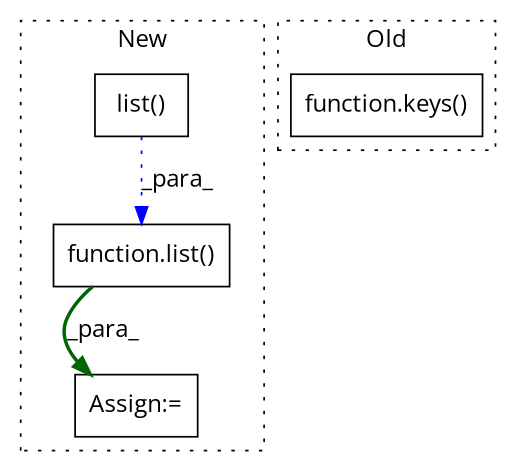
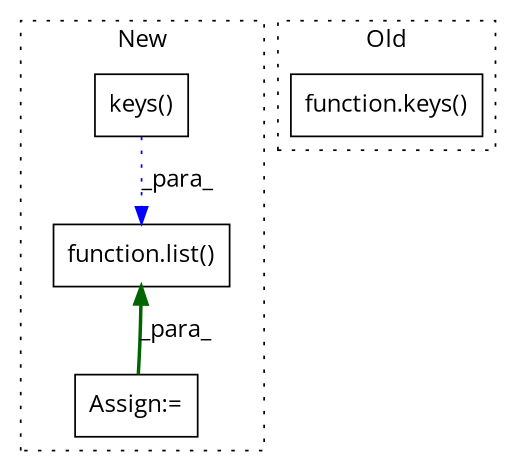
  digraph {
    fontname="Open Sans"
    node [a=75 fontname="Open Sans" shape=box]
    edge [fontname="Open Sans"]
-   n1 [l=17 label="list()" s=1741]
+   n1 [l=17 label="keys()" s=1741]
    n2 [a=68 l=3 label="Assign:=" s=1733]
    n3 [l="5,1" label="function.list()" s="1736,1758"]
    n4 [l="4,1" label="function.keys()" s="1529,1570"]
    subgraph cluster_1 {
      label=New
      style=dotted
      n1
      n2
      n3
    }
    subgraph cluster_2 {
      label=Old
      style=dotted
      n4
    }
    n1 -> n3 [color=blue label=_para_ style=dotted]
-   n3 -> n2 [color=darkgreen label=_para_ style=bold]
+   n2 -> n3 [color=darkgreen label=_para_ style=bold]
  }
